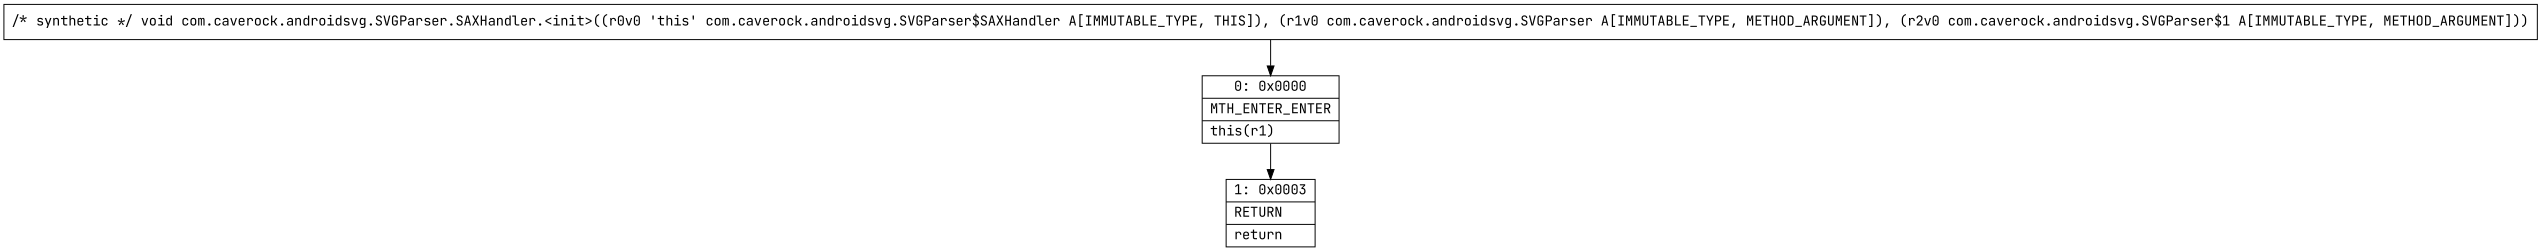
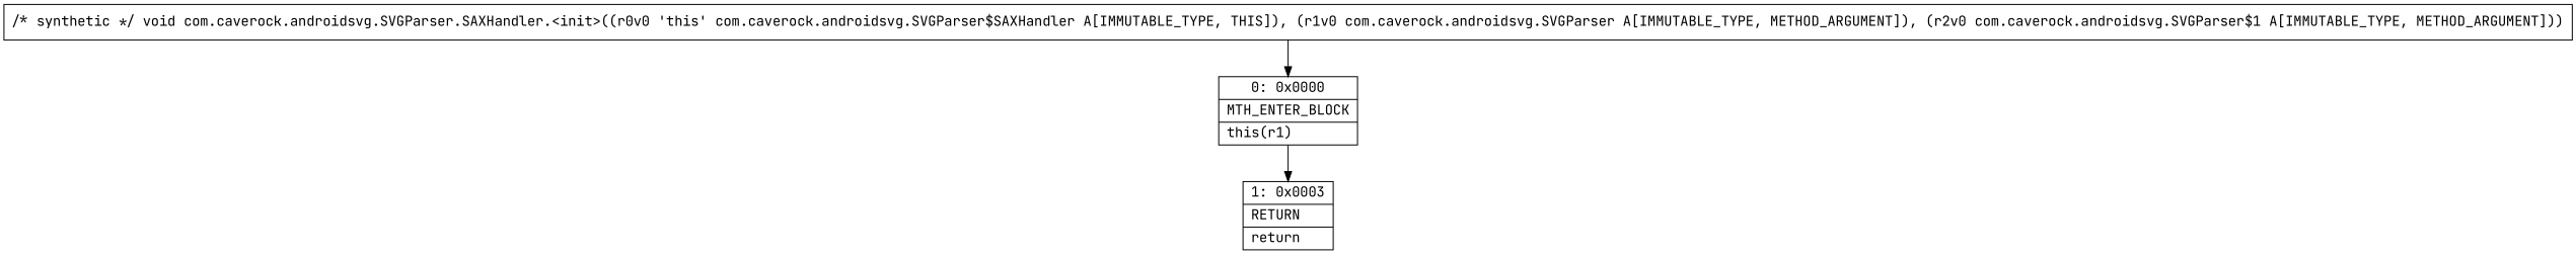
  digraph {
    fontname="JetBrains Mono"
    node [shape=record fontname="JetBrains Mono"]
    edge [fontname="JetBrains Mono"]
-   n1 [label="{0\:\ 0x0000|MTH_ENTER_ENTER\l|this(r1)\l}"]
+   n1 [label="{0\:\ 0x0000|MTH_ENTER_BLOCK\l|this(r1)\l}"]
    n2 [label="{1\:\ 0x0003|RETURN\l|return\l}"]
    n3 [label="{\/* synthetic *\/ void com.caverock.androidsvg.SVGParser.SAXHandler.\<init\>((r0v0 'this' com.caverock.androidsvg.SVGParser$SAXHandler A[IMMUTABLE_TYPE, THIS]), (r1v0 com.caverock.androidsvg.SVGParser A[IMMUTABLE_TYPE, METHOD_ARGUMENT]), (r2v0 com.caverock.androidsvg.SVGParser$1 A[IMMUTABLE_TYPE, METHOD_ARGUMENT])) }"]
    n1 -> n2
    n3 -> n1
  }
